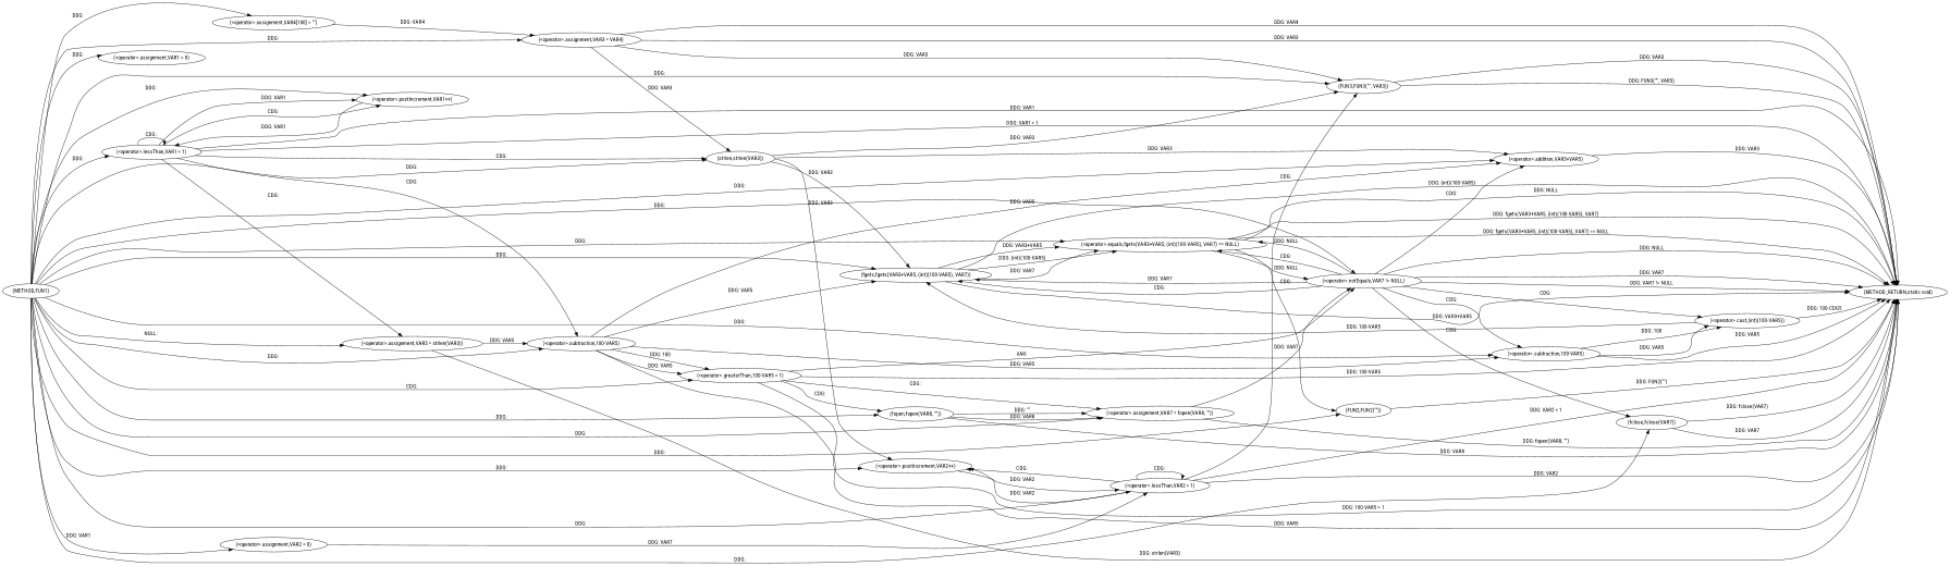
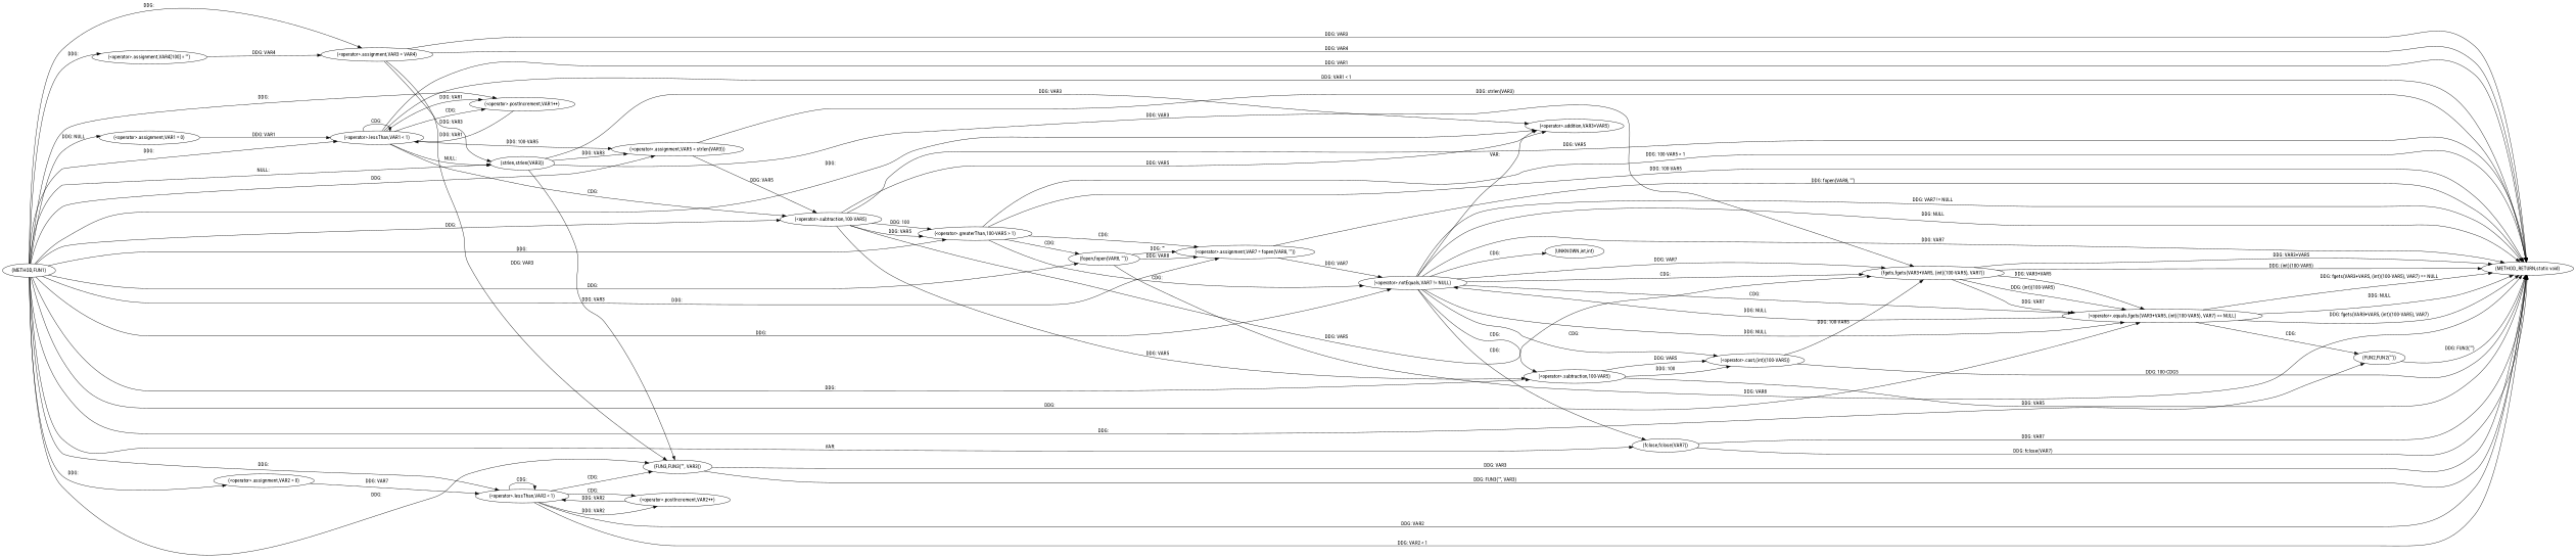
  digraph {
    fontname="Roboto Condensed"
    rankdir=LR
    node [fontname="Roboto Condensed"]
    edge [fontname="Roboto Condensed"]
    n1 [label="(METHOD,FUN1)"]
    n2 [label="(<operator>.assignment,VAR4[100] = \"\")"]
    n3 [label="(<operator>.assignment,VAR3 = VAR4)"]
    n4 [label="(<operator>.assignment,VAR1 = 0)"]
    n5 [label="(<operator>.lessThan,VAR1 < 1)"]
    n6 [label="(<operator>.postIncrement,VAR1++)"]
    n7 [label="(<operator>.assignment,VAR5 = strlen(VAR3))"]
    n8 [label="(strlen,strlen(VAR3))"]
    n9 [label="(<operator>.greaterThan,100-VAR5 > 1)"]
    n10 [label="(<operator>.subtraction,100-VAR5)"]
    n11 [label="(<operator>.assignment,VAR7 = fopen(VAR8, \"\"))"]
    n12 [label="(fopen,fopen(VAR8, \"\"))"]
    n13 [label="(<operator>.notEquals,VAR7 != NULL)"]
    n14 [label="(<operator>.equals,fgets(VAR3+VAR5, (int)(100-VAR5), VAR7) == NULL)"]
    n15 [label="(fgets,fgets(VAR3+VAR5, (int)(100-VAR5), VAR7))"]
    n16 [label="(<operator>.addition,VAR3+VAR5)"]
    n17 [label="(<operator>.subtraction,100-VAR5)"]
    n18 [label="(FUN2,FUN2(\"\"))"]
    n19 [label="(fclose,fclose(VAR7))"]
    n20 [label="(<operator>.assignment,VAR2 = 0)"]
    n21 [label="(<operator>.lessThan,VAR2 < 1)"]
    n22 [label="(<operator>.postIncrement,VAR2++)"]
    n23 [label="(FUN3,FUN3(\"\", VAR3))"]
    n24 [label="(METHOD_RETURN,static void)"]
    n25 [label="(<operator>.cast,(int)(100-VAR5))"]
+   n26 [label="(UNKNOWN,int,int)"]
    n1 -> n2 [label="DDG: "]
    n1 -> n3 [label="DDG: "]
-   n1 -> n4 [label="DDG: "]
+   n1 -> n4 [label="DDG: NULL"]
    n1 -> n5 [label="DDG: "]
    n1 -> n6 [label="DDG: "]
-   n1 -> n7 [label="NULL: "]
-   n1 -> n8 [label="DDG: "]
-   n1 -> n9 [label="CDG: "]
+   n1 -> n7 [label="DDG: "]
+   n1 -> n8 [label="NULL: "]
+   n1 -> n9 [label="DDG: "]
    n1 -> n10 [label="DDG: "]
    n1 -> n11 [label="DDG: "]
    n1 -> n12 [label="DDG: "]
    n1 -> n13 [label="DDG: "]
    n1 -> n14 [label="DDG: "]
-   n1 -> n15 [label="DDG: "]
    n1 -> n16 [label="DDG: "]
    n1 -> n17 [label="DDG: "]
    n1 -> n18 [label="DDG: "]
-   n1 -> n19 [label="DDG: "]
-   n1 -> n20 [label="DDG: VAR1"]
+   n1 -> n19 [label="VAR: "]
+   n1 -> n20 [label="DDG: "]
    n1 -> n21 [label="DDG: "]
-   n1 -> n22 [label="DDG: "]
    n1 -> n23 [label="DDG: "]
    n2 -> n3 [label="DDG: VAR4"]
    n3 -> n8 [label="DDG: VAR3"]
    n3 -> n23 [label="DDG: VAR3"]
    n3 -> n24 [label="DDG: VAR3"]
    n3 -> n24 [label="DDG: VAR4"]
+   n4 -> n5 [label="DDG: VAR1"]
    n5 -> n5 [label="CDG: "]
    n5 -> n6 [label="DDG: VAR1"]
    n5 -> n6 [label="CDG: "]
-   n5 -> n7 [label="CDG: "]
-   n5 -> n8 [label="CDG: "]
+   n5 -> n7 [label="DDG: 100-VAR5"]
+   n5 -> n8 [label="NULL: "]
    n5 -> n10 [label="CDG: "]
    n5 -> n24 [label="DDG: VAR1"]
    n5 -> n24 [label="DDG: VAR1 < 1"]
    n6 -> n5 [label="DDG: VAR1"]
    n7 -> n10 [label="DDG: VAR5"]
    n7 -> n24 [label="DDG: strlen(VAR3)"]
-   n8 -> n22 [label="DDG: VAR3"]
+   n8 -> n7 [label="DDG: VAR3"]
    n8 -> n15 [label="DDG: VAR3"]
    n8 -> n16 [label="DDG: VAR3"]
    n8 -> n23 [label="DDG: VAR3"]
    n9 -> n11 [label="CDG: "]
    n9 -> n12 [label="CDG: "]
-   n9 -> n13 [label="VAR: "]
+   n9 -> n13 [label="CDG: "]
    n9 -> n24 [label="DDG: 100-VAR5 > 1"]
    n9 -> n24 [label="DDG: 100-VAR5"]
    n10 -> n9 [label="DDG: 100"]
    n10 -> n9 [label="DDG: VAR5"]
    n10 -> n15 [label="DDG: VAR5"]
    n10 -> n16 [label="DDG: VAR5"]
    n10 -> n17 [label="DDG: VAR5"]
    n10 -> n24 [label="DDG: VAR5"]
    n11 -> n13 [label="DDG: VAR7"]
    n11 -> n24 [label="DDG: fopen(VAR8, \"\")"]
    n12 -> n11 [label="DDG: VAR8"]
    n12 -> n11 [label="DDG: \"\""]
    n12 -> n24 [label="DDG: VAR8"]
    n13 -> n14 [label="DDG: NULL"]
    n13 -> n14 [label="CDG: "]
    n13 -> n15 [label="DDG: VAR7"]
    n13 -> n15 [label="CDG: "]
-   n13 -> n16 [label="CDG: "]
+   n13 -> n16 [label="VAR: "]
    n13 -> n17 [label="CDG: "]
    n13 -> n19 [label="CDG: "]
    n13 -> n24 [label="DDG: VAR7 != NULL"]
    n13 -> n24 [label="DDG: NULL"]
    n13 -> n24 [label="DDG: VAR7"]
    n13 -> n25 [label="CDG: "]
+   n13 -> n26 [label="CDG: "]
    n14 -> n13 [label="DDG: NULL"]
    n14 -> n18 [label="CDG: "]
    n14 -> n24 [label="DDG: NULL"]
    n14 -> n24 [label="DDG: fgets(VAR3+VAR5, (int)(100-VAR5), VAR7)"]
    n14 -> n24 [label="DDG: fgets(VAR3+VAR5, (int)(100-VAR5), VAR7) == NULL"]
    n15 -> n14 [label="DDG: VAR3+VAR5"]
    n15 -> n14 [label="DDG: (int)(100-VAR5)"]
    n15 -> n14 [label="DDG: VAR7"]
    n15 -> n24 [label="DDG: (int)(100-VAR5)"]
    n15 -> n24 [label="DDG: VAR3+VAR5"]
-   n16 -> n24 [label="DDG: VAR3"]
    n17 -> n24 [label="DDG: VAR5"]
    n17 -> n25 [label="DDG: 100"]
    n17 -> n25 [label="DDG: VAR5"]
    n18 -> n24 [label="DDG: FUN2(\"\")"]
    n19 -> n24 [label="DDG: VAR7"]
    n19 -> n24 [label="DDG: fclose(VAR7)"]
    n20 -> n21 [label="DDG: VAR7"]
    n21 -> n21 [label="CDG: "]
    n21 -> n22 [label="DDG: VAR2"]
    n21 -> n22 [label="CDG: "]
    n21 -> n23 [label="CDG: "]
    n21 -> n24 [label="DDG: VAR2"]
    n21 -> n24 [label="DDG: VAR2 < 1"]
    n22 -> n21 [label="DDG: VAR2"]
    n23 -> n24 [label="DDG: VAR3"]
    n23 -> n24 [label="DDG: FUN3(\"\", VAR3)"]
    n25 -> n15 [label="DDG: 100-VAR5"]
    n25 -> n24 [label="DDG: 100-CDG5"]
  }
